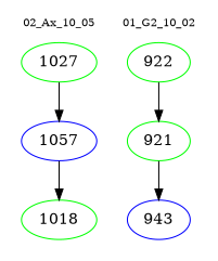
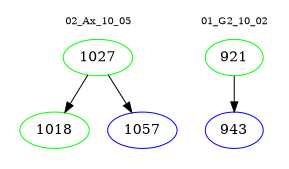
  digraph {
    node [color=green]
    edge [color=black]
    n1 [label=1027]
    n2 [label=1018]
    n3 [color=blue label=1057]
-   n4 [label=922]
    n5 [label=921]
    n6 [color=blue label=943]
    subgraph cluster_1 {
      color=white
      fontsize=10
      label="02_Ax_10_05"
      n1
      n2
      n3
    }
    subgraph cluster_2 {
      color=white
      fontsize=10
      label="01_G2_10_02"
-     n4
      n5
      n6
    }
-   n3 -> n2
+   n1 -> n2
    n1 -> n3
-   n4 -> n5
    n5 -> n6
  }
